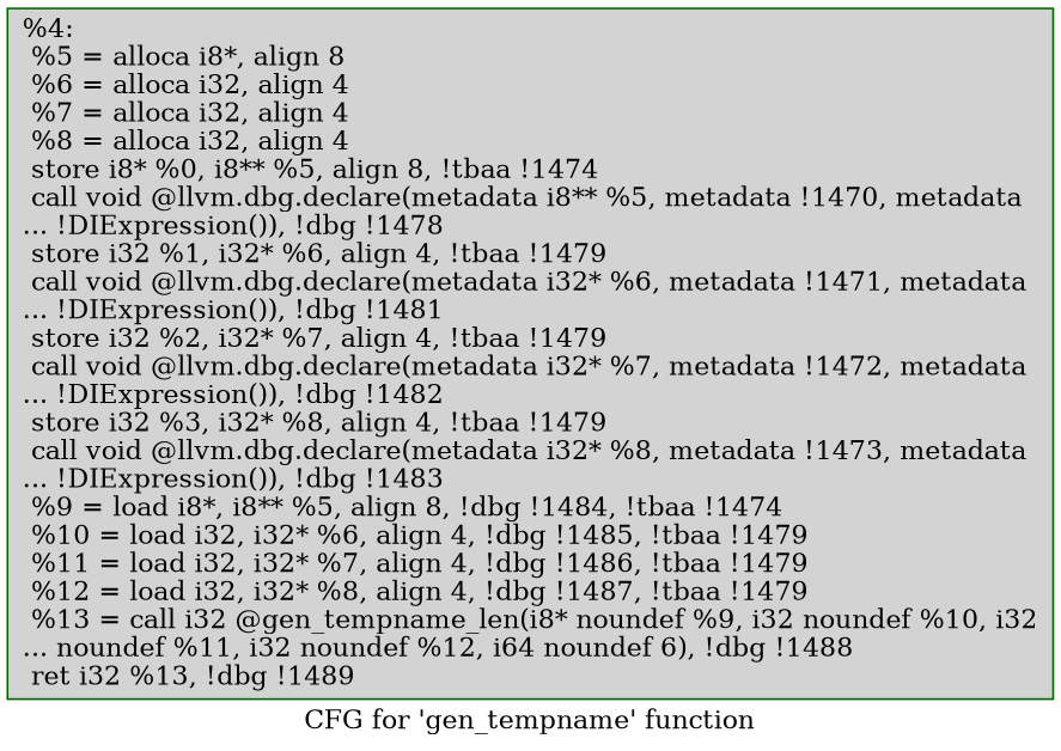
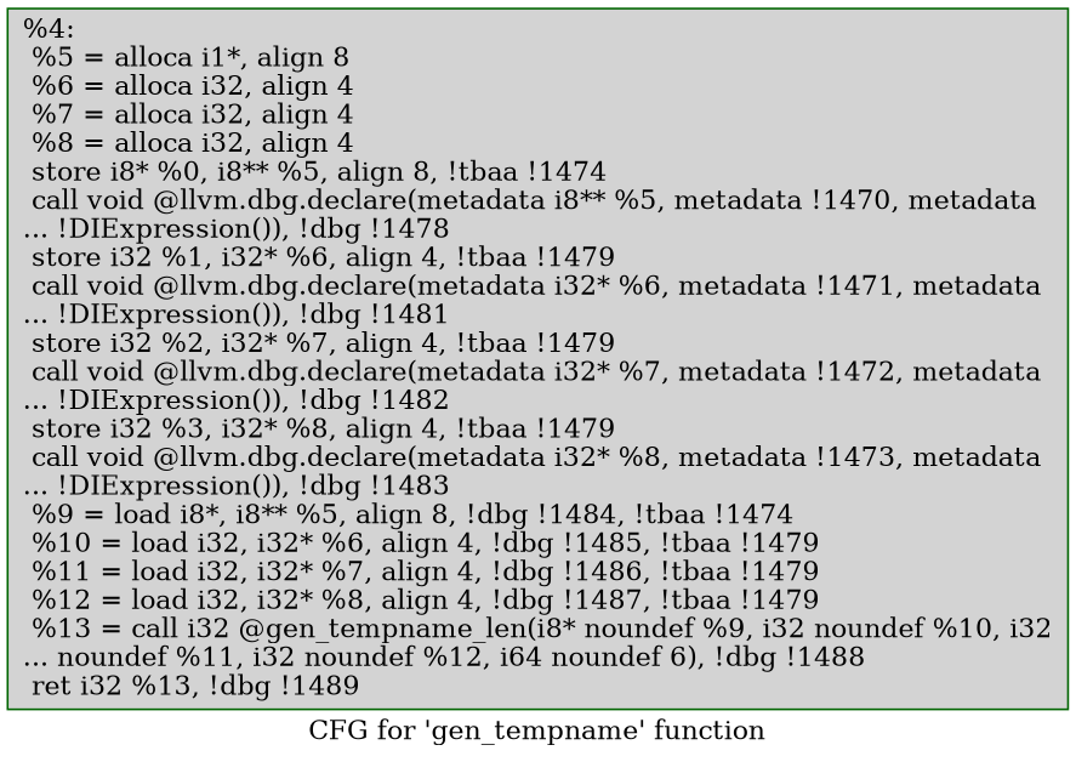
  digraph {
    label="CFG for 'gen_tempname' function"
-   n1 [color=darkgreen fillcolor=lightgrey label="{%4:\l  %5 = alloca i8*, align 8\l  %6 = alloca i32, align 4\l  %7 = alloca i32, align 4\l  %8 = alloca i32, align 4\l  store i8* %0, i8** %5, align 8, !tbaa !1474\l  call void @llvm.dbg.declare(metadata i8** %5, metadata !1470, metadata\l... !DIExpression()), !dbg !1478\l  store i32 %1, i32* %6, align 4, !tbaa !1479\l  call void @llvm.dbg.declare(metadata i32* %6, metadata !1471, metadata\l... !DIExpression()), !dbg !1481\l  store i32 %2, i32* %7, align 4, !tbaa !1479\l  call void @llvm.dbg.declare(metadata i32* %7, metadata !1472, metadata\l... !DIExpression()), !dbg !1482\l  store i32 %3, i32* %8, align 4, !tbaa !1479\l  call void @llvm.dbg.declare(metadata i32* %8, metadata !1473, metadata\l... !DIExpression()), !dbg !1483\l  %9 = load i8*, i8** %5, align 8, !dbg !1484, !tbaa !1474\l  %10 = load i32, i32* %6, align 4, !dbg !1485, !tbaa !1479\l  %11 = load i32, i32* %7, align 4, !dbg !1486, !tbaa !1479\l  %12 = load i32, i32* %8, align 4, !dbg !1487, !tbaa !1479\l  %13 = call i32 @gen_tempname_len(i8* noundef %9, i32 noundef %10, i32\l... noundef %11, i32 noundef %12, i64 noundef 6), !dbg !1488\l  ret i32 %13, !dbg !1489\l}" shape=record style=filled]
+   n1 [color=darkgreen fillcolor=lightgrey label="{%4:\l  %5 = alloca i1*, align 8\l  %6 = alloca i32, align 4\l  %7 = alloca i32, align 4\l  %8 = alloca i32, align 4\l  store i8* %0, i8** %5, align 8, !tbaa !1474\l  call void @llvm.dbg.declare(metadata i8** %5, metadata !1470, metadata\l... !DIExpression()), !dbg !1478\l  store i32 %1, i32* %6, align 4, !tbaa !1479\l  call void @llvm.dbg.declare(metadata i32* %6, metadata !1471, metadata\l... !DIExpression()), !dbg !1481\l  store i32 %2, i32* %7, align 4, !tbaa !1479\l  call void @llvm.dbg.declare(metadata i32* %7, metadata !1472, metadata\l... !DIExpression()), !dbg !1482\l  store i32 %3, i32* %8, align 4, !tbaa !1479\l  call void @llvm.dbg.declare(metadata i32* %8, metadata !1473, metadata\l... !DIExpression()), !dbg !1483\l  %9 = load i8*, i8** %5, align 8, !dbg !1484, !tbaa !1474\l  %10 = load i32, i32* %6, align 4, !dbg !1485, !tbaa !1479\l  %11 = load i32, i32* %7, align 4, !dbg !1486, !tbaa !1479\l  %12 = load i32, i32* %8, align 4, !dbg !1487, !tbaa !1479\l  %13 = call i32 @gen_tempname_len(i8* noundef %9, i32 noundef %10, i32\l... noundef %11, i32 noundef %12, i64 noundef 6), !dbg !1488\l  ret i32 %13, !dbg !1489\l}" shape=record style=filled]
  }
